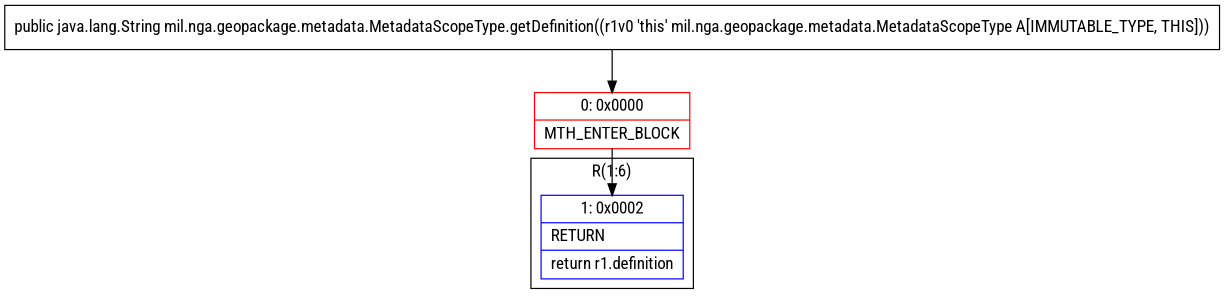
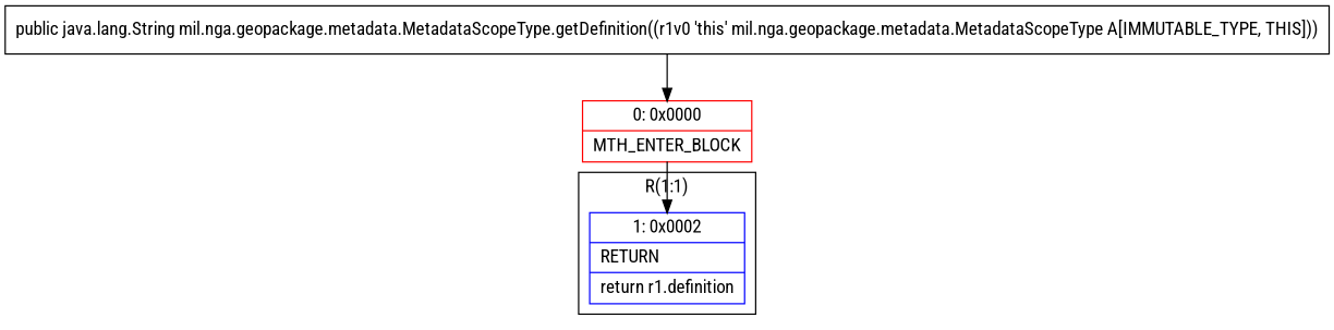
  digraph {
    fontname="Roboto Condensed"
    node [shape=record fontname="Roboto Condensed"]
    edge [fontname="Roboto Condensed"]
    n1 [color=blue label="{1\:\ 0x0002|RETURN\l|return r1.definition\l}"]
    n2 [color=red label="{0\:\ 0x0000|MTH_ENTER_BLOCK\l}"]
    n3 [label="{public java.lang.String mil.nga.geopackage.metadata.MetadataScopeType.getDefinition((r1v0 'this' mil.nga.geopackage.metadata.MetadataScopeType A[IMMUTABLE_TYPE, THIS])) }"]
    subgraph cluster_1 {
-     label="R(1:6)"
+     label="R(1:1)"
      n1
    }
    n2 -> n1
    n3 -> n2
  }
